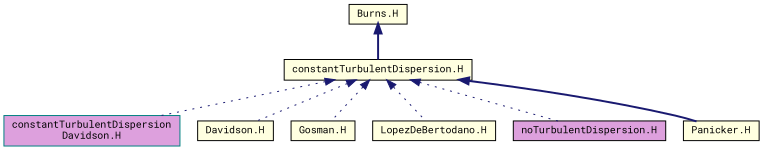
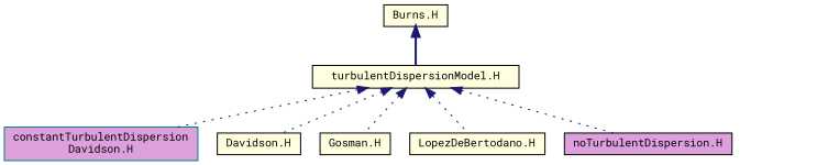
  digraph {
    fontname="Roboto Mono"
    node [color=black fillcolor=lightyellow fontname="Roboto Mono" fontsize=10 shape=record style=filled]
    edge [color=midnightblue dir=back fontname="Roboto Mono" fontsize=10 labelfontname=Helvetica labelfontsize=10 style=dotted]
-   n1 [fontcolor=black height=0.2 label="constantTurbulentDispersion.H" width=0.4]
+   n1 [fontcolor=black height=0.2 label="turbulentDispersionModel.H" width=0.4]
    n2 [color=teal fillcolor=plum height=0.2 label="constantTurbulentDispersion\lDavidson.H" width=0.4]
    n3 [height=0.2 label="Davidson.H" width=0.4]
    n4 [height=0.2 label="Gosman.H" width=0.4]
    n5 [height=0.2 label="LopezDeBertodano.H" width=0.4]
    n6 [fillcolor=plum height=0.2 label="noTurbulentDispersion.H" width=0.4]
-   n7 [height=0.2 label="Panicker.H" width=0.4]
    n8 [height=0.2 label="Burns.H" width=0.4]
    n1 -> n2
    n1 -> n3
    n1 -> n4
    n1 -> n5
    n1 -> n6
-   n1 -> n7 [style=bold]
    n8 -> n1 [style=bold]
  }
